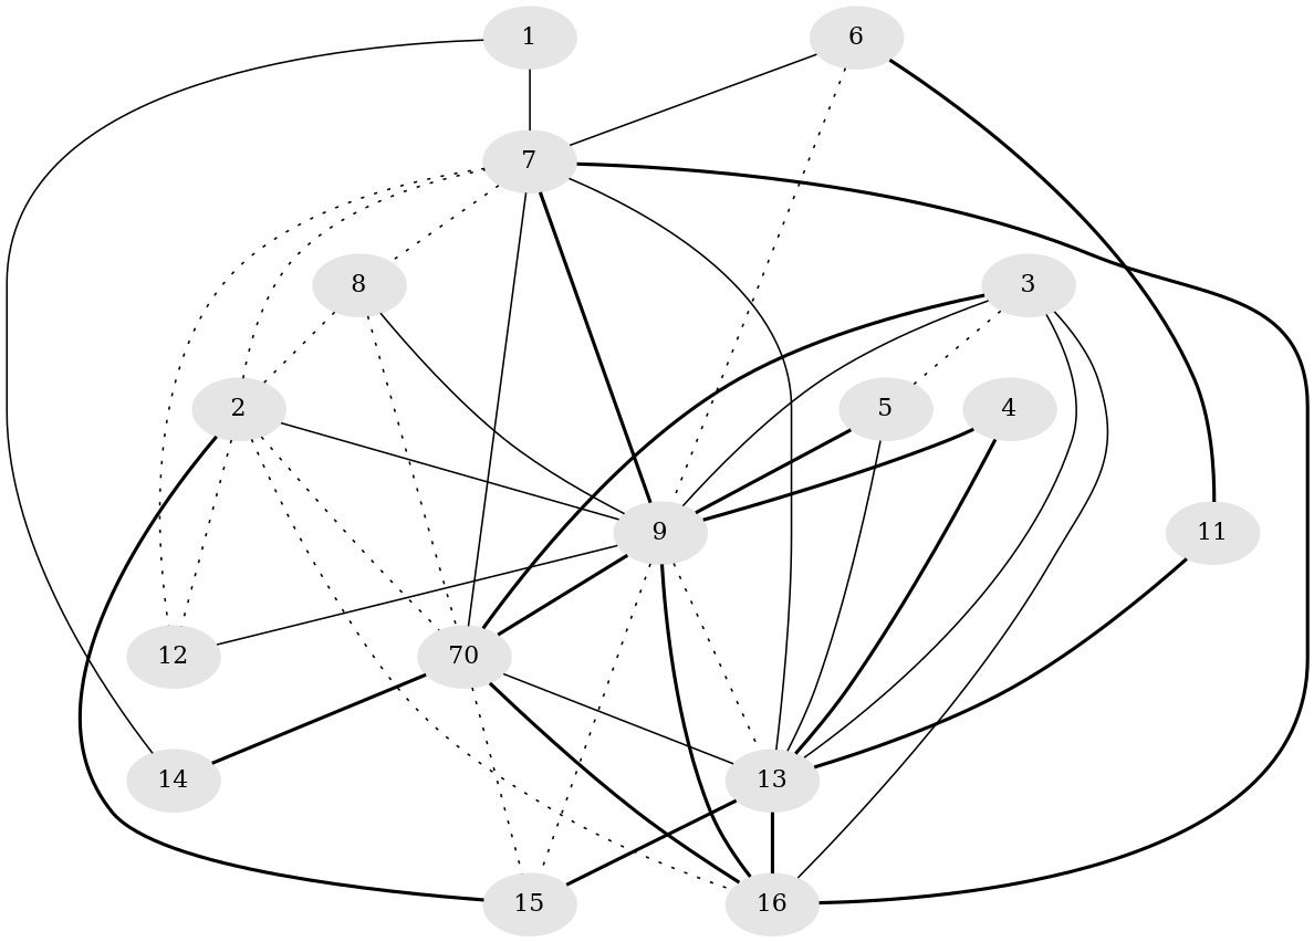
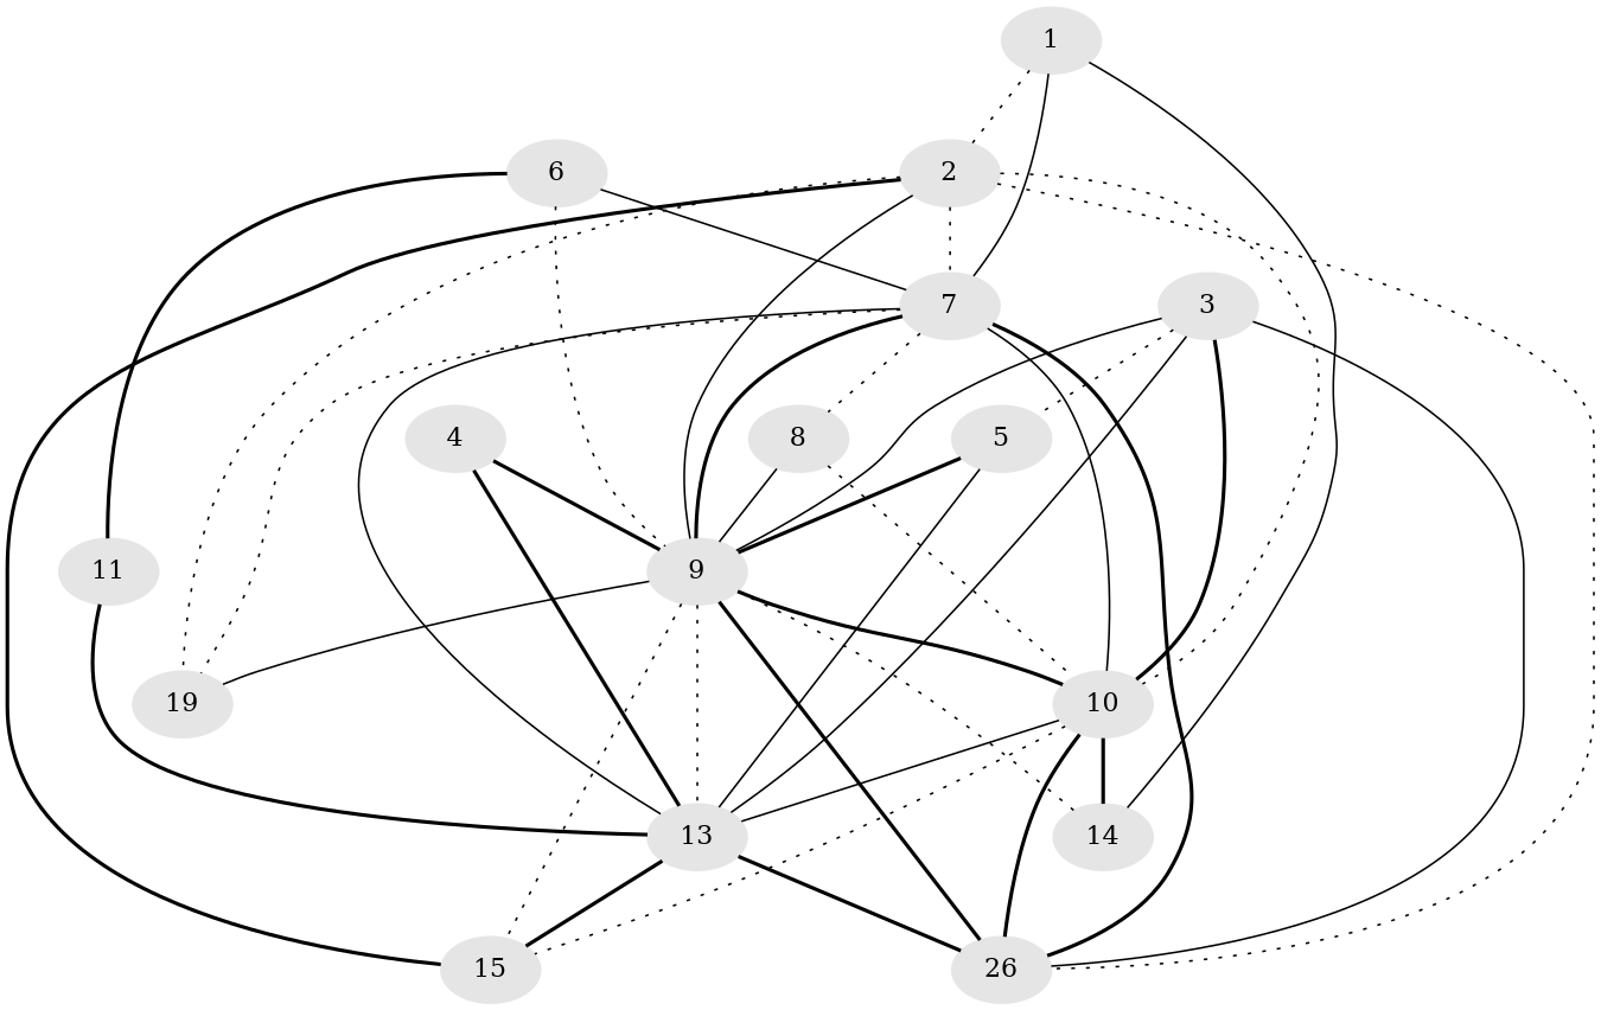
  graph {
    node [color=gray90 style=filled]
    edge [style=bold weight=1.0]
    1
    2
    7
    14
    9
-   10 [label=70]
-   12
+   10
+   12 [label=19]
    15
-   16
+   16 [label=26]
    13
    8
    3
    5
    4
    6
    11
-   8 -- 2 [style=dotted]
+   1 -- 2 [style=dotted]
    1 -- 7 [style=solid weight=2.0]
    1 -- 14 [style=solid]
    2 -- 7 [style=dotted weight=2.0]
    2 -- 9 [style=solid weight=2.0]
    2 -- 10 [style=dotted weight=4.0]
    2 -- 12 [style=dotted]
    2 -- 15
    2 -- 16 [style=dotted weight=2.0]
    7 -- 9 [weight=4.0]
    7 -- 10 [style=solid weight=4.0]
    7 -- 12 [style=dotted]
    7 -- 16 [weight=5.0]
    7 -- 13 [style=solid weight=5.0]
    7 -- 8 [style=dotted]
+   9 -- 14 [style=dotted]
    9 -- 10 [weight=2.0]
    9 -- 12 [style=solid]
    9 -- 15 [style=dotted]
    9 -- 16 [weight=5.0]
    9 -- 13 [style=dotted weight=4.0]
    10 -- 14 [weight=2.0]
    10 -- 15 [style=dotted]
    10 -- 16 [weight=3.0]
    10 -- 13 [style=solid weight=3.0]
    13 -- 15
    13 -- 16 [weight=6.0]
    8 -- 9 [style=solid]
    8 -- 10 [style=dotted]
    3 -- 9 [style=solid]
    3 -- 10
    3 -- 16 [style=solid weight=2.0]
    3 -- 13 [style=solid]
    3 -- 5 [style=dotted]
    5 -- 9
    5 -- 13 [style=solid]
    4 -- 9
    4 -- 13 [weight=3.0]
    6 -- 7 [style=solid]
    6 -- 9 [style=dotted weight=3.0]
    6 -- 11
    11 -- 13
  }
